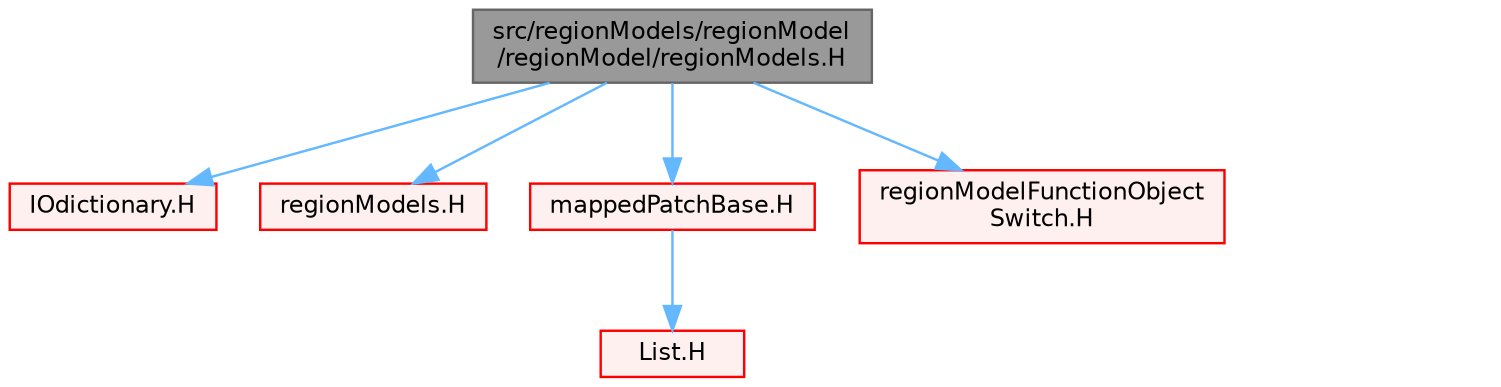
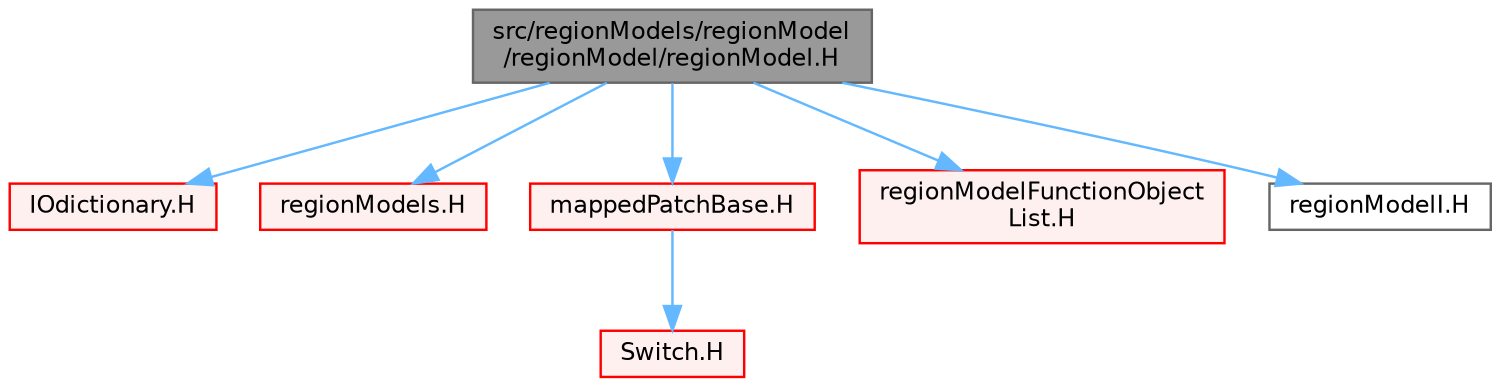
  digraph {
    node [color=red fillcolor="#FFF0F0" fontname=Helvetica fontsize=10 shape=box style=filled]
    edge [color=steelblue1 fontname=Helvetica fontsize=10 labelfontname=Helvetica labelfontsize=10 style=solid]
-   n1 [color=gray40 fillcolor=grey60 fontcolor=black height=0.2 label="src/regionModels/regionModel\l/regionModel/regionModels.H" width=0.4]
+   n1 [color=gray40 fillcolor=grey60 fontcolor=black height=0.2 label="src/regionModels/regionModel\l/regionModel/regionModel.H" width=0.4]
    n2 [height=0.2 label="IOdictionary.H" width=0.4]
    n3 [height=0.2 label="regionModels.H" width=0.4]
    n4 [height=0.2 label="mappedPatchBase.H" width=0.4]
-   n5 [height=0.2 label="regionModelFunctionObject\lSwitch.H" width=0.4]
-   n7 [height=0.2 label="List.H" width=0.4]
+   n5 [height=0.2 label="regionModelFunctionObject\lList.H" width=0.4]
+   n6 [color=grey40 fillcolor=white height=0.2 label="regionModelI.H" width=0.4]
+   n7 [height=0.2 label="Switch.H" width=0.4]
    n1 -> n2
    n1 -> n3
    n1 -> n4
    n1 -> n5
+   n1 -> n6
    n4 -> n7
  }
